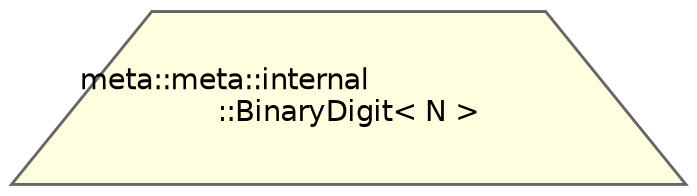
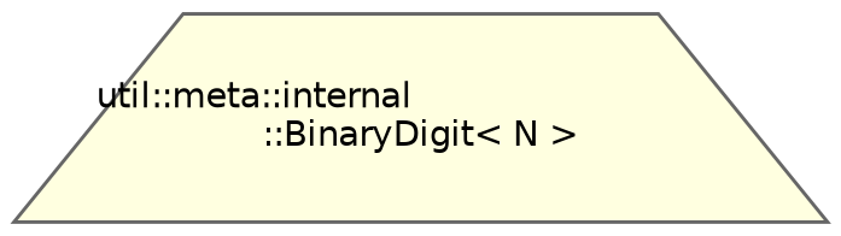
  digraph {
    rankdir=LR
-   n1 [color=grey40 fillcolor=lightyellow fontname=Helvetica fontsize=10 height=0.2 label="meta::meta::internal\l::BinaryDigit\< N \>" shape=trapezium style=filled width=0.4]
+   n1 [color=grey40 fillcolor=lightyellow fontname=Helvetica fontsize=10 height=0.2 label="util::meta::internal\l::BinaryDigit\< N \>" shape=trapezium style=filled width=0.4]
  }
